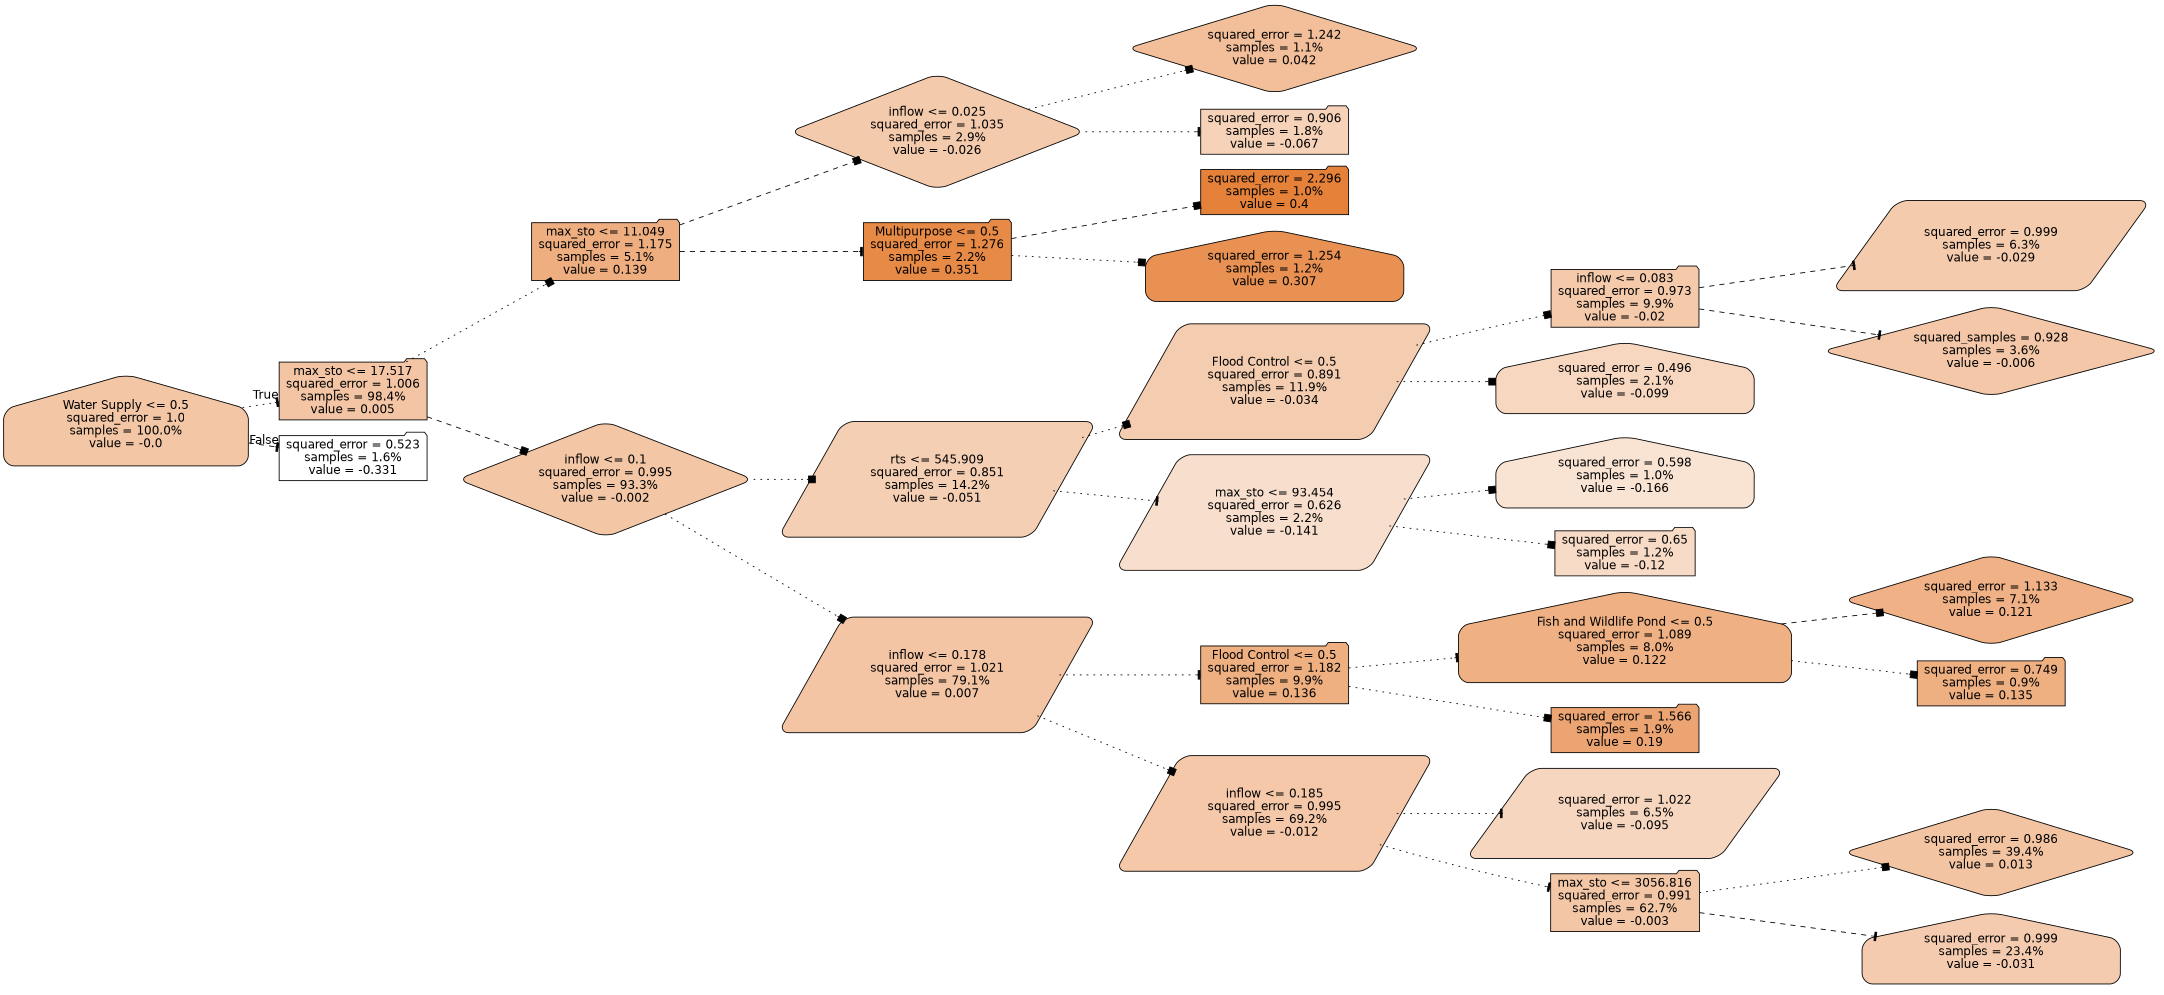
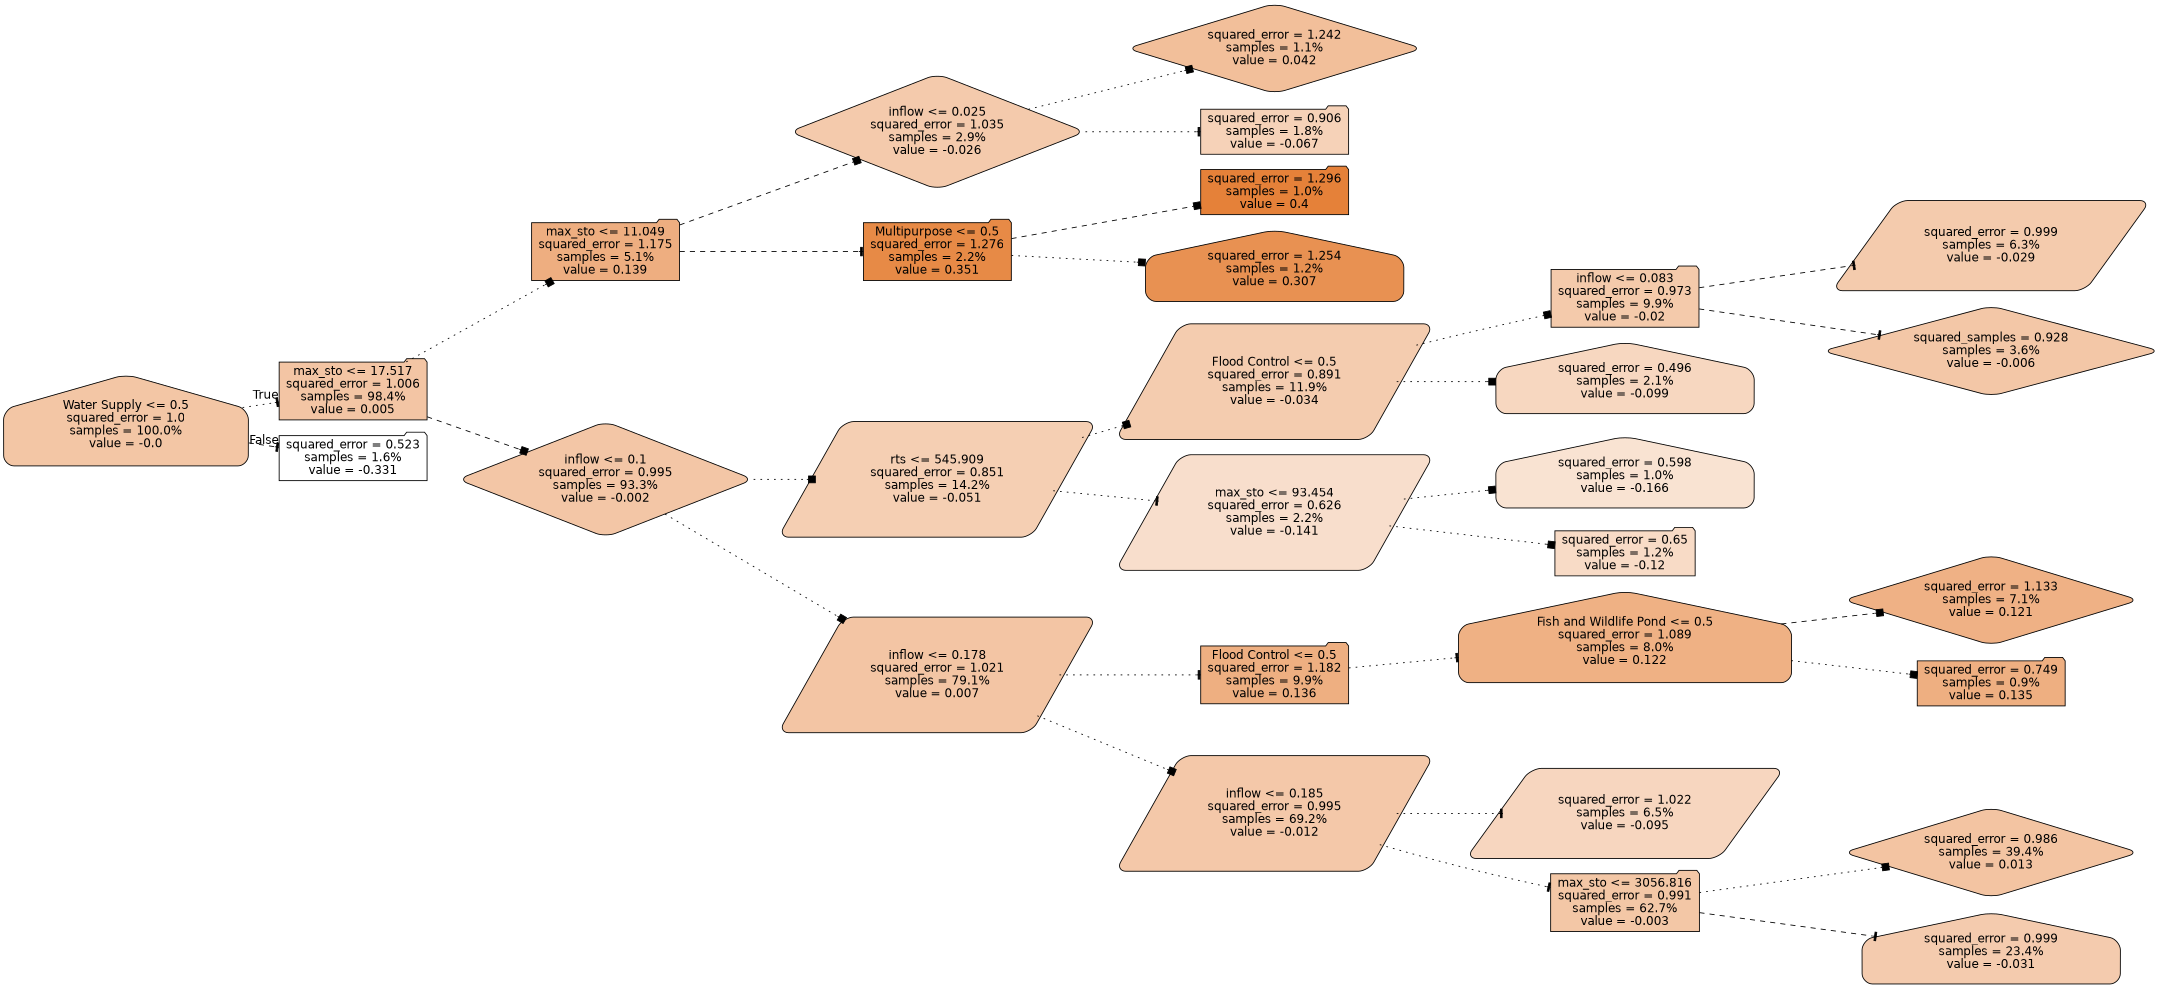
  digraph {
    rankdir=LR
    node [color=black fillcolor="#f3c5a4" fontname=helvetica shape=folder style="filled, rounded"]
    edge [arrowhead=box fontname=helvetica style=dotted]
    n1 [fillcolor="#f3c6a5" label="Water Supply <= 0.5\nsquared_error = 1.0\nsamples = 100.0%\nvalue = -0.0" shape=house]
    n2 [label="max_sto <= 17.517\nsquared_error = 1.006\nsamples = 98.4%\nvalue = 0.005"]
    n3 [fillcolor="#ffffff" label="squared_error = 0.523\nsamples = 1.6%\nvalue = -0.331"]
    n4 [fillcolor="#eeae80" label="max_sto <= 11.049\nsquared_error = 1.175\nsamples = 5.1%\nvalue = 0.139"]
    n5 [fillcolor="#f3c6a6" label="inflow <= 0.1\nsquared_error = 0.995\nsamples = 93.3%\nvalue = -0.002" shape=diamond]
    n6 [fillcolor="#f4caac" label="inflow <= 0.025\nsquared_error = 1.035\nsamples = 2.9%\nvalue = -0.026" shape=diamond]
    n7 [fillcolor="#e78a46" label="Multipurpose <= 0.5\nsquared_error = 1.276\nsamples = 2.2%\nvalue = 0.351"]
    n8 [fillcolor="#f5cfb3" label="rts <= 545.909\nsquared_error = 0.851\nsamples = 14.2%\nvalue = -0.051" shape=parallelogram]
    n9 [label="inflow <= 0.178\nsquared_error = 1.021\nsamples = 79.1%\nvalue = 0.007" shape=parallelogram]
    n10 [fillcolor="#f2bf9a" label="squared_error = 1.242\nsamples = 1.1%\nvalue = 0.042" shape=diamond]
    n11 [fillcolor="#f6d2b8" label="squared_error = 0.906\nsamples = 1.8%\nvalue = -0.067"]
-   n12 [fillcolor="#e58139" label="squared_error = 2.296\nsamples = 1.0%\nvalue = 0.4"]
+   n12 [fillcolor="#e58139" label="squared_error = 1.296\nsamples = 1.0%\nvalue = 0.4"]
    n13 [fillcolor="#e89152" label="squared_error = 1.254\nsamples = 1.2%\nvalue = 0.307" shape=house]
    n14 [fillcolor="#f4ccaf" label="Flood Control <= 0.5\nsquared_error = 0.891\nsamples = 11.9%\nvalue = -0.034" shape=parallelogram]
    n15 [fillcolor="#f8decc" label="max_sto <= 93.454\nsquared_error = 0.626\nsamples = 2.2%\nvalue = -0.141" shape=parallelogram]
    n16 [fillcolor="#eeaf81" label="Flood Control <= 0.5\nsquared_error = 1.182\nsamples = 9.9%\nvalue = 0.136"]
    n17 [fillcolor="#f4c8a9" label="inflow <= 0.185\nsquared_error = 0.995\nsamples = 69.2%\nvalue = -0.012" shape=parallelogram]
    n18 [fillcolor="#f4caab" label="inflow <= 0.083\nsquared_error = 0.973\nsamples = 9.9%\nvalue = -0.02"]
    n19 [fillcolor="#f7d7c0" label="squared_error = 0.496\nsamples = 2.1%\nvalue = -0.099" shape=house]
    n20 [fillcolor="#f9e3d2" label="squared_error = 0.598\nsamples = 1.0%\nvalue = -0.166" shape=house]
    n21 [fillcolor="#f8dbc6" label="squared_error = 0.65\nsamples = 1.2%\nvalue = -0.12"]
    n22 [fillcolor="#f4cbad" label="squared_error = 0.999\nsamples = 6.3%\nvalue = -0.029" shape=parallelogram]
    n23 [fillcolor="#f3c7a7" label="squared_samples = 0.928\nsamples = 3.6%\nvalue = -0.006" shape=diamond]
    n24 [fillcolor="#efb184" label="Fish and Wildlife Pond <= 0.5\nsquared_error = 1.089\nsamples = 8.0%\nvalue = 0.122" shape=house]
-   n25 [fillcolor="#eca572" label="squared_error = 1.566\nsamples = 1.9%\nvalue = 0.19"]
    n26 [fillcolor="#f7d6bf" label="squared_error = 1.022\nsamples = 6.5%\nvalue = -0.095" shape=parallelogram]
    n27 [fillcolor="#f3c7a6" label="max_sto <= 3056.816\nsquared_error = 0.991\nsamples = 62.7%\nvalue = -0.003"]
    n28 [fillcolor="#efb185" label="squared_error = 1.133\nsamples = 7.1%\nvalue = 0.121" shape=diamond]
    n29 [fillcolor="#eeaf81" label="squared_error = 0.749\nsamples = 0.9%\nvalue = 0.135"]
    n30 [fillcolor="#f3c4a2" label="squared_error = 0.986\nsamples = 39.4%\nvalue = 0.013" shape=diamond]
    n31 [fillcolor="#f4cbae" label="squared_error = 0.999\nsamples = 23.4%\nvalue = -0.031" shape=house]
    n1 -> n2 [arrowhead=tee headlabel=True labelangle=-45 labeldistance=2.5]
    n1 -> n3 [arrowhead=tee headlabel=False labelangle=45 labeldistance=2.5 style=dashed]
    n2 -> n4
    n2 -> n5 [style=dashed]
    n4 -> n6 [style=dashed]
    n4 -> n7 [arrowhead=tee style=dashed]
    n5 -> n8
    n5 -> n9
    n6 -> n10
    n6 -> n11 [arrowhead=tee]
    n7 -> n12 [style=dashed]
    n7 -> n13
    n8 -> n14
    n8 -> n15 [arrowhead=tee]
    n9 -> n16 [arrowhead=tee]
    n9 -> n17
    n14 -> n18
    n14 -> n19
    n15 -> n20
    n15 -> n21
    n16 -> n24 [arrowhead=tee]
-   n16 -> n25
    n17 -> n26 [arrowhead=tee]
    n17 -> n27 [arrowhead=tee]
    n18 -> n22 [arrowhead=tee style=dashed]
    n18 -> n23 [arrowhead=tee style=dashed]
    n24 -> n28 [style=dashed]
    n24 -> n29
    n27 -> n30
    n27 -> n31 [arrowhead=tee style=dashed]
  }
